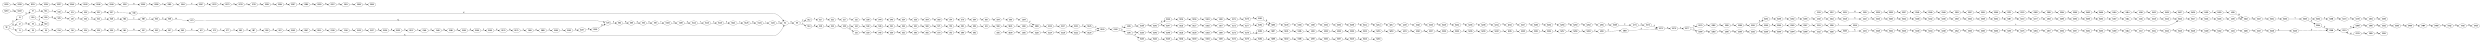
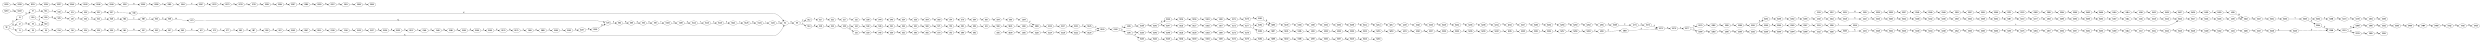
  strict digraph {
    fontname="Liberation Mono"
    rankdir=LR
    node [fontname="Liberation Mono"]
    edge [fontname="Liberation Mono"]
    S0
    S1
    S2
    S3
    S4
    S5
    S6
    S7
    S8
    S9
    S10
    S11
    S12
    S13
    S14
    S16
    S17
    S18
    S19
    S15
    S20
    S21
    S22
    S23
    S24
    S25
    S26
    S27
    S28
    S29
    S30
    S31
    S32
    S33
    S34
    S35
    S36
    S37
    S38
    S39
    S40
    S41
    S42
    S43
    S44
    S45
    S46
    S47
    S48
    S49
    S50
    S51
    S52
    S53
    S54
    S55
    S56
    S57
    S58
    S59
    S60
    S61
    S62
    S63
    S64
    S65
    S66
    S67
    S68
    S69
    S70
    S71
    S72
    S73
    S74
    S75
    S76
    S77
    S78
    S79
    S80
    S81
    S82
    S83
    S84
    S85
    S86
    S87
    S88
    S89
    S91
    S92
    S93
    S94
    S96
    S97
    S98
    S99
    S95
    S100
    S101
    S102
    S103
    S104
    S105
    S106
    S107
    S108
    S109
    S110
    S111
    S112
    S113
    S114
    S115
    S116
    S117
    S118
    S119
    S120
    S121
    S122
    S123
    S124
    S125
    S126
    S127
    S128
    S129
    S130
    S131
    S132
    S133
    S134
    S135
    S136
    S137
    S138
    S139
    S140
    S141
    S142
    S143
    S144
    S145
    S146
    S147
    S148
    S149
    S150
    S151
    S152
    S153
    S154
    S155
    S156
    S157
    S158
    S159
    S160
    S161
    S162
    S163
    S164
    S165
    S166
    S167
    S168
    S169
    S170
    S171
    S172
    S173
    S174
    S175
    S176
    S177
    S178
    S179
    S180
    S181
    S182
    S183
    S184
    S185
    S186
    S187
    S188
    S189
    S190
    S191
    S192
    S193
    S194
    S195
    S196
    S197
    S198
    S199
    S200
    S201
    S202
    S203
    S204
    S205
    S206
    S207
    S208
    S209
    S210
    S211
    S212
    S213
    S214
    S215
    S216
    S217
    S218
    S220
    S221
    S219
    S222
    S223
    S224
    S226
    S227
    S225
    S228
    S229
    S230
    S231
    S232
    S233
    S234
    S235
    S236
    S237
    S238
    S239
    S240
    S241
    S242
    S243
    S244
    S245
    S246
    S247
    S248
    S249
    S250
    S251
    S252
    S253
    S254
    S255
    S256
    S257
    S258
    S259
    S260
    S261
    S262
    S263
    S264
    S265
    S266
    S267
    S268
    S269
    S270
    S271
    S272
    S273
    S274
    S275
    S276
    S277
    S278
    S279
    S280
    S281
    S282
    S283
    S284
    S285
    S286
    S287
    S288
    S289
    S290
    S291
    S292
    S293
    S294
    S295
    S296
    S297
    S298
    S299
    S300
    S301
    S302
    S303
    S304
    S305
    S306
    S307
    S308
    S309
    S310
    S311
    S312
    S314
    S315
    S316
    S313
    S317
    S318
    S319
    S320
    S321
    S322
    S323
    S324
    S325
    S326
    S327
    S328
    S329
    S330
    S331
    S332
    S333
    S334
    S335
    S336
    S337
    S338
    S339
    S340
    S341
    S342
    S343
    S344
    S345
    S346
    S347
    S348
    S349
    S350
    S351
    S352
    S353
    S354
    S355
    S356
    S357
    S358
    S359
    S360
    S361
    S362
    S363
    S364
    S365
    S366
    S367
    S368
    S369
    S370
    S371
    S372
    S373
    S374
    S375
    S376
    S377
    S378
    S379
    S380
    S381
    S382
    S383
    S384
    S385
    S386
    S387
    S388
    S389
    S390
    S391
    S392
    S393
    S394
    S395
    S396
    S397
    S398
    S399
    S400
    S401
    S402
    S403
    S404
    S405
    S406
    S407
    S408
    S409
    S410
    S411
    S412
    S413
    S414
    S415
    S416
    S417
    S418
    S419
    S420
    S421
    S422
    S423
    S424
    S425
    S426
    S427
    S428
    S429
    S430
    S431
    S432
    S433
    S434
    S435
    S436
    S437
    S438
    S439
    S0 -> S1 [label=T]
    S0 -> S2 [label=R]
    S0 -> S3 [label=F]
    S0 -> S4 [label=K]
    S1 -> S5 [label=P]
    S2 -> S6 [label=Q]
    S3 -> S7 [label=S]
    S4 -> S8 [label=G]
    S5 -> S9 [label=C]
    S6 -> S10 [label=S]
    S7 -> S11 [label=S]
    S8 -> S12 [label=F]
    S8 -> S13 [label=L]
    S9 -> S14 [label=W]
    S11 -> S16 [label=T]
    S12 -> S17 [label=F]
    S13 -> S18 [label=W]
    S14 -> S19 [label=L]
    S16 -> S21 [label=V]
    S17 -> S22 [label=S]
    S18 -> S23 [label=S]
    S19 -> S24 [label=K]
    S15 -> S10 [label=S]
    S15 -> S20 [label=G]
    S20 -> S25 [label=Q]
    S21 -> S26 [label=S]
    S22 -> S27 [label=G]
    S23 -> S28 [label=G]
    S24 -> S29 [label=N]
    S25 -> S30 [label=H]
    S26 -> S31 [label=C]
    S27 -> S32 [label=E]
    S28 -> S33 [label=E]
    S28 -> S34 [label=D]
    S29 -> S35 [label=D]
    S30 -> S36 [label=G]
    S31 -> S37 [label=W]
    S32 -> S38 [label=T]
    S33 -> S39 [label=T]
    S34 -> S40 [label=T]
    S35 -> S41 [label=E]
    S36 -> S42 [label=N]
    S37 -> S43 [label=L]
    S38 -> S44 [label=I]
    S39 -> S45 [label=I]
    S40 -> S46 [label=V]
    S41 -> S47 [label=N]
    S42 -> S48 [label=I]
    S43 -> S4 [label=K]
    S44 -> S49 [label=C]
    S45 -> S50 [label=C]
    S46 -> S51 [label=C]
    S47 -> S52 [label=E]
    S48 -> S53 [label=A]
    S49 -> S54 [label=N]
    S50 -> S55 [label=S]
    S51 -> S56 [label=S]
    S52 -> S57 [label=I]
    S53 -> S58 [label=C]
    S54 -> S59 [label=S]
    S55 -> S60 [label=N]
    S56 -> S61 [label=K]
    S57 -> S62 [label=C]
    S58 -> S63 [label=Y]
    S59 -> S64 [label=Y]
    S60 -> S65 [label=Y]
    S61 -> S66 [label=H]
    S62 -> S67 [label=E]
    S63 -> S68 [label=K]
    S64 -> S69 [label=S]
    S65 -> S70 [label=S]
    S66 -> S71 [label=A]
    S67 -> S72 [label=S]
    S68 -> S73 [label=W]
    S69 -> S74 [label=K]
    S70 -> S75 [label=K]
    S71 -> S76 [label=K]
    S72 -> S77 [label=I]
    S73 -> S78 [label=Q]
    S74 -> S79 [label=G]
    S75 -> S80 [label=G]
    S76 -> S81 [label=G]
    S77 -> S82 [label=V]
    S78 -> S83 [label=K]
    S79 -> S84 [label=R]
    S80 -> S85 [label=H]
    S81 -> S86 [label=R]
    S82 -> S87 [label=S]
    S83 -> S88 [label=M]
    S84 -> S89 [label=Y]
    S86 -> S91 [label=Y]
    S87 -> S92 [label=N]
    S88 -> S93 [label=E]
    S89 -> S94 [label=I]
    S91 -> S96 [label=I]
    S92 -> S97 [label=R]
    S93 -> S98 [label=D]
    S94 -> S99 [label=F]
    S96 -> S101 [label=F]
    S97 -> S102 [label=Y]
    S98 -> S103 [label=Y]
    S99 -> S104 [label=P]
    S95 -> S100 [label=F]
    S100 -> S105 [label=P]
    S101 -> S106 [label=P]
    S102 -> S107 [label=I]
    S103 -> S108 [label=N]
    S104 -> S109 [label=F]
    S105 -> S110 [label=F]
    S106 -> S109 [label=F]
    S107 -> S111 [label=S]
    S108 -> S112 [label=S]
    S109 -> S113 [label=I]
    S110 -> S114 [label=I]
    S111 -> S115 [label=P]
    S112 -> S116 [label=T]
    S113 -> S117 [label=C]
    S114 -> S118 [label=C]
    S115 -> S119 [label=F]
    S116 -> S120 [label=V]
    S117 -> S121 [label=R]
    S118 -> S122 [label=R]
    S119 -> S123 [label=I]
    S120 -> S124 [label=S]
    S121 -> S125 [label=P]
    S122 -> S126 [label=P]
    S123 -> S127 [label=C]
    S124 -> S128 [label=C]
    S125 -> S129 [label=Y]
    S126 -> S129 [label=Y]
    S127 -> S130 [label=S]
    S128 -> S131 [label=W]
    S129 -> S132 [label=D]
    S130 -> S133 [label=K]
    S131 -> S134 [label=L]
    S132 -> S135 [label=T]
    S132 -> S136 [label=E]
    S133 -> S137 [label=S]
    S134 -> S4 [label=K]
    S135 -> S138 [label=D]
    S136 -> S139 [label=K]
    S136 -> S140 [label=P]
    S137 -> S141 [label=L]
    S138 -> S142 [label=E]
    S139 -> S143 [label=T]
    S140 -> S144 [label=L]
    S141 -> S145 [label=S]
    S142 -> S146 [label=V]
    S142 -> S147 [label=M]
    S143 -> S148 [label=C]
    S144 -> S149 [label=C]
    S145 -> S150 [label=N]
    S146 -> S151 [label=L]
    S147 -> S152 [label=L]
    S148 -> S153 [label=Y]
    S149 -> S154 [label=T]
    S150 -> S155 [label=G]
    S151 -> S156 [label=C]
    S152 -> S157 [label=C]
    S153 -> S158 [label=K]
    S154 -> S159 [label=K]
    S155 -> S160 [label=G]
    S156 -> S161 [label=P]
    S157 -> S162 [label=P]
    S158 -> S163 [label=W]
    S159 -> S164 [label=W]
    S160 -> S165 [label=F]
    S161 -> S166 [label=K]
    S162 -> S167 [label=K]
    S163 -> S168 [label=N]
    S164 -> S169 [label=K]
    S165 -> S170 [label=E]
    S166 -> S171 [label=W]
    S167 -> S172 [label=W]
    S168 -> S173 [label=G]
    S169 -> S174 [label=G]
    S170 -> S175 [label=N]
    S171 -> S176 [label=H]
    S172 -> S177 [label=H]
    S173 -> S178 [label=D]
    S174 -> S179 [label=D]
    S175 -> S180 [label=I]
    S176 -> S181 [label=R]
    S177 -> S182 [label=R]
-   S178 -> S183 [label=Y]
+   S177 -> S183 [label=Y]
    S179 -> S184 [label=Y]
    S180 -> S185 [label=A]
    S181 -> S186 [label=D]
    S182 -> S186 [label=D]
    S183 -> S187 [label=V]
    S184 -> S188 [label=I]
    S185 -> S189 [label=C]
    S186 -> S190 [label=Y]
    S187 -> S191 [label=A]
    S188 -> S192 [label=A]
    S189 -> S193 [label=Y]
    S190 -> S194 [label=V]
    S191 -> S195 [label=R]
    S192 -> S196 [label=K]
    S193 -> S197 [label=K]
    S194 -> S198 [label=A]
    S195 -> S199 [label=T]
    S196 -> S200 [label=T]
    S197 -> S201 [label=W]
    S198 -> S202 [label=K]
    S199 -> S203 [label=A]
    S200 -> S204 [label=A]
    S201 -> S78 [label=Q]
    S202 -> S205 [label=T]
    S203 -> S206 [label=C]
    S204 -> S207 [label=C]
    S205 -> S208 [label=A]
    S206 -> S209 [label=W]
    S207 -> S210 [label=W]
    S208 -> S211 [label=C]
    S209 -> S212 [label=P]
    S210 -> S213 [label=P]
    S211 -> S214 [label=W]
    S212 -> S215 [label=F]
    S213 -> S216 [label=Y]
    S214 -> S217 [label=P]
    S215 -> S218 [label=F]
    S217 -> S220 [label=S]
    S218 -> S221 [label=S]
    S220 -> S223 [label=L]
    S221 -> S224 [label=N]
    S219 -> S222 [label=S]
    S223 -> S226 [label=S]
    S224 -> S227 [label=A]
    S226 -> S229 [label=G]
    S227 -> S230 [label=K]
    S225 -> S228 [label=T]
    S228 -> S231 [label=K]
    S229 -> S232 [label=K]
    S230 -> S233 [label=I]
    S231 -> S234 [label=T]
    S232 -> S235 [label=K]
    S233 -> S236 [label=C]
    S234 -> S237 [label=C]
    S235 -> S238 [label=T]
    S236 -> S239 [label=S]
    S237 -> S240 [label=S]
    S238 -> S241 [label=C]
    S239 -> S242 [label=F]
    S240 -> S243 [label=F]
    S241 -> S244 [label=S]
    S242 -> S245 [label=Y]
    S243 -> S246 [label=Y]
    S244 -> S247 [label=F]
    S245 -> S248 [label=T]
    S246 -> S249 [label=T]
    S247 -> S250 [label=Y]
    S248 -> S251 [label=S]
    S249 -> S252 [label=T]
    S250 -> S253 [label=V]
    S251 -> S254 [label=G]
    S252 -> S255 [label=G]
    S253 -> S256 [label=S]
    S254 -> S257 [label=K]
    S255 -> S258 [label=K]
    S256 -> S259 [label=G]
    S257 -> S260 [label=Y]
    S258 -> S261 [label=Y]
    S259 -> S262 [label=K]
    S260 -> S263 [label=I]
    S261 -> S264 [label=T]
    S262 -> S265 [label=Y]
    S263 -> S266 [label=F]
    S264 -> S267 [label=F]
    S265 -> S268 [label=I]
    S266 -> S269 [label=P]
    S267 -> S270 [label=P]
    S268 -> S271 [label=F]
    S269 -> S272 [label=F]
    S270 -> S273 [label=F]
    S271 -> S274 [label=P]
    S272 -> S275 [label=V]
    S273 -> S276 [label=V]
    S274 -> S272 [label=F]
    S275 -> S277 [label=C]
    S276 -> S278 [label=C]
    S277 -> S279 [label=P]
    S277 -> S280 [label=S]
    S278 -> S281 [label=S]
    S279 -> S282 [label=A]
    S280 -> S283 [label=D]
    S281 -> S284 [label=E]
    S282 -> S285 [label=Q]
    S283 -> S286 [label=K]
    S284 -> S287 [label=K]
    S285 -> S288 [label=G]
    S286 -> S289 [label=D]
    S287 -> S290 [label=K]
    S288 -> S291 [label=D]
    S289 -> S292 [label=R]
    S290 -> S293 [label=Q]
    S291 -> S294 [label=S]
    S291 -> S295 [label=G]
    S292 -> S296 [label=E]
    S293 -> S297 [label=R]
    S294 -> S298 [label=S]
    S295 -> S299 [label=N]
    S296 -> S300 [label=R]
    S297 -> S301 [label=S]
    S298 -> S302 [label=C]
    S299 -> S303 [label=T]
    S300 -> S304 [label=R]
    S301 -> S305 [label=L]
    S302 -> S306 [label=F]
    S303 -> S307 [label=E]
    S304 -> S308 [label=A]
    S305 -> S309 [label=T]
    S306 -> S310 [label=V]
    S307 -> S311 [label=Y]
    S308 -> S312 [label=L]
    S310 -> S314 [label=F]
    S311 -> S315 [label=S]
    S312 -> S316 [label=W]
    S314 -> S318 [label=S]
    S315 -> S319 [label=Y]
    S316 -> S320 [label=N]
    S313 -> S317 [label=R]
    S317 -> S321 [label=P]
    S318 -> S322 [label=S]
    S319 -> S323 [label=L]
    S320 -> S324 [label=K]
    S321 -> S325 [label=H]
    S322 -> S326 [label=P]
    S323 -> S327 [label=L]
    S324 -> S328 [label=T]
    S325 -> S329 [label=T]
    S326 -> S330 [label=I]
    S327 -> S331 [label=F]
    S328 -> S332 [label=S]
    S329 -> S333 [label=F]
    S330 -> S334 [label=D]
    S331 -> S335 [label=T]
    S332 -> S336 [label=R]
    S333 -> S337 [label=D]
    S334 -> S338 [label=Q]
    S335 -> S339 [label=T]
    S336 -> S340 [label=V]
    S337 -> S341 [label=E]
    S338 -> S342 [label=N]
    S339 -> S343 [label=W]
    S340 -> S344 [label=Q]
    S341 -> S345 [label=R]
    S342 -> S346 [label=H]
    S343 -> S347 [label=G]
    S344 -> S348 [label=S]
    S345 -> S349 [label=G]
    S346 -> S350 [label=K]
    S347 -> S351 [label=L]
    S348 -> S352 [label=N]
    S349 -> S353 [label=G]
    S350 -> S354 [label=G]
    S351 -> S355 [label=L]
    S352 -> S356 [label=N]
    S353 -> S357 [label=E]
    S354 -> S358 [label=L]
    S355 -> S359 [label=Y]
    S356 -> S360 [label=L]
    S357 -> S361 [label=L]
    S358 -> S362 [label=P]
    S359 -> S363 [label=T]
    S359 -> S364 [label=S]
    S360 -> S365 [label=L]
    S361 -> S366 [label=W]
    S362 -> S367 [label=G]
    S363 -> S368 [label=S]
    S364 -> S369 [label=S]
    S365 -> S370 [label=G]
    S366 -> S371 [label=G]
    S367 -> S372 [label=W]
    S368 -> S373 [label=W]
    S369 -> S374 [label=W]
    S370 -> S375 [label=P]
    S371 -> S376 [label=L]
    S372 -> S377 [label=N]
    S373 -> S378 [label=R]
-   S379 -> S374 [label=W]
+   S374 -> S379 [label=W]
    S374 -> S380 [label=R]
    S375 -> S381 [label=P]
    S376 -> S382 [label=N]
    S377 -> S383 [label=P]
    S378 -> S384 [label=N]
    S379 -> S385 [label=S]
    S380 -> S386 [label=N]
    S381 -> S387 [label=A]
    S382 -> S388 [label=P]
    S383 -> S389 [label=I]
    S384 -> S390 [label=M]
    S385 -> S391 [label=M]
    S386 -> S392 [label=M]
    S387 -> S393 [label=G]
    S388 -> S394 [label=I]
    S389 -> S395 [label=E]
    S392 -> S396 [label=E]
    S393 -> S397 [label=S]
    S394 -> S398 [label=E]
    S395 -> S399 [label=G]
    S396 -> S400 [label=G]
    S397 -> S401 [label=T]
    S398 -> S402 [label=G]
    S399 -> S403 [label=N]
    S400 -> S404 [label=P]
    S401 -> S405 [label=E]
    S402 -> S406 [label=N]
    S403 -> S407 [label=T]
    S404 -> S408 [label=K]
    S405 -> S409 [label=S]
    S406 -> S410 [label=A]
    S407 -> S411 [label=E]
    S408 -> S412 [label=K]
    S409 -> S413 [label=F]
    S410 -> S414 [label=E]
    S411 -> S415 [label=Y]
    S412 -> S416 [label=E]
    S413 -> S417 [label=Y]
    S414 -> S418 [label=C]
    S415 -> S419 [label=S]
    S416 -> S420 [label=R]
    S417 -> S421 [label=L]
    S418 -> S422 [label=S]
    S419 -> S423 [label=Y]
    S421 -> S424 [label=L]
    S422 -> S425 [label=Y]
    S423 -> S323 [label=L]
    S424 -> S426 [label=F]
    S425 -> S427 [label=L]
    S426 -> S428 [label=A]
    S427 -> S429 [label=L]
    S428 -> S430 [label=T]
    S429 -> S431 [label=F]
    S430 -> S432 [label=W]
    S431 -> S433 [label=T]
    S432 -> S434 [label=G]
    S433 -> S435 [label=T]
    S434 -> S436 [label=L]
    S435 -> S343 [label=W]
    S436 -> S437 [label=L]
    S437 -> S438 [label=Y]
    S438 -> S439 [label=S]
    S439 -> S369 [label=S]
  }
